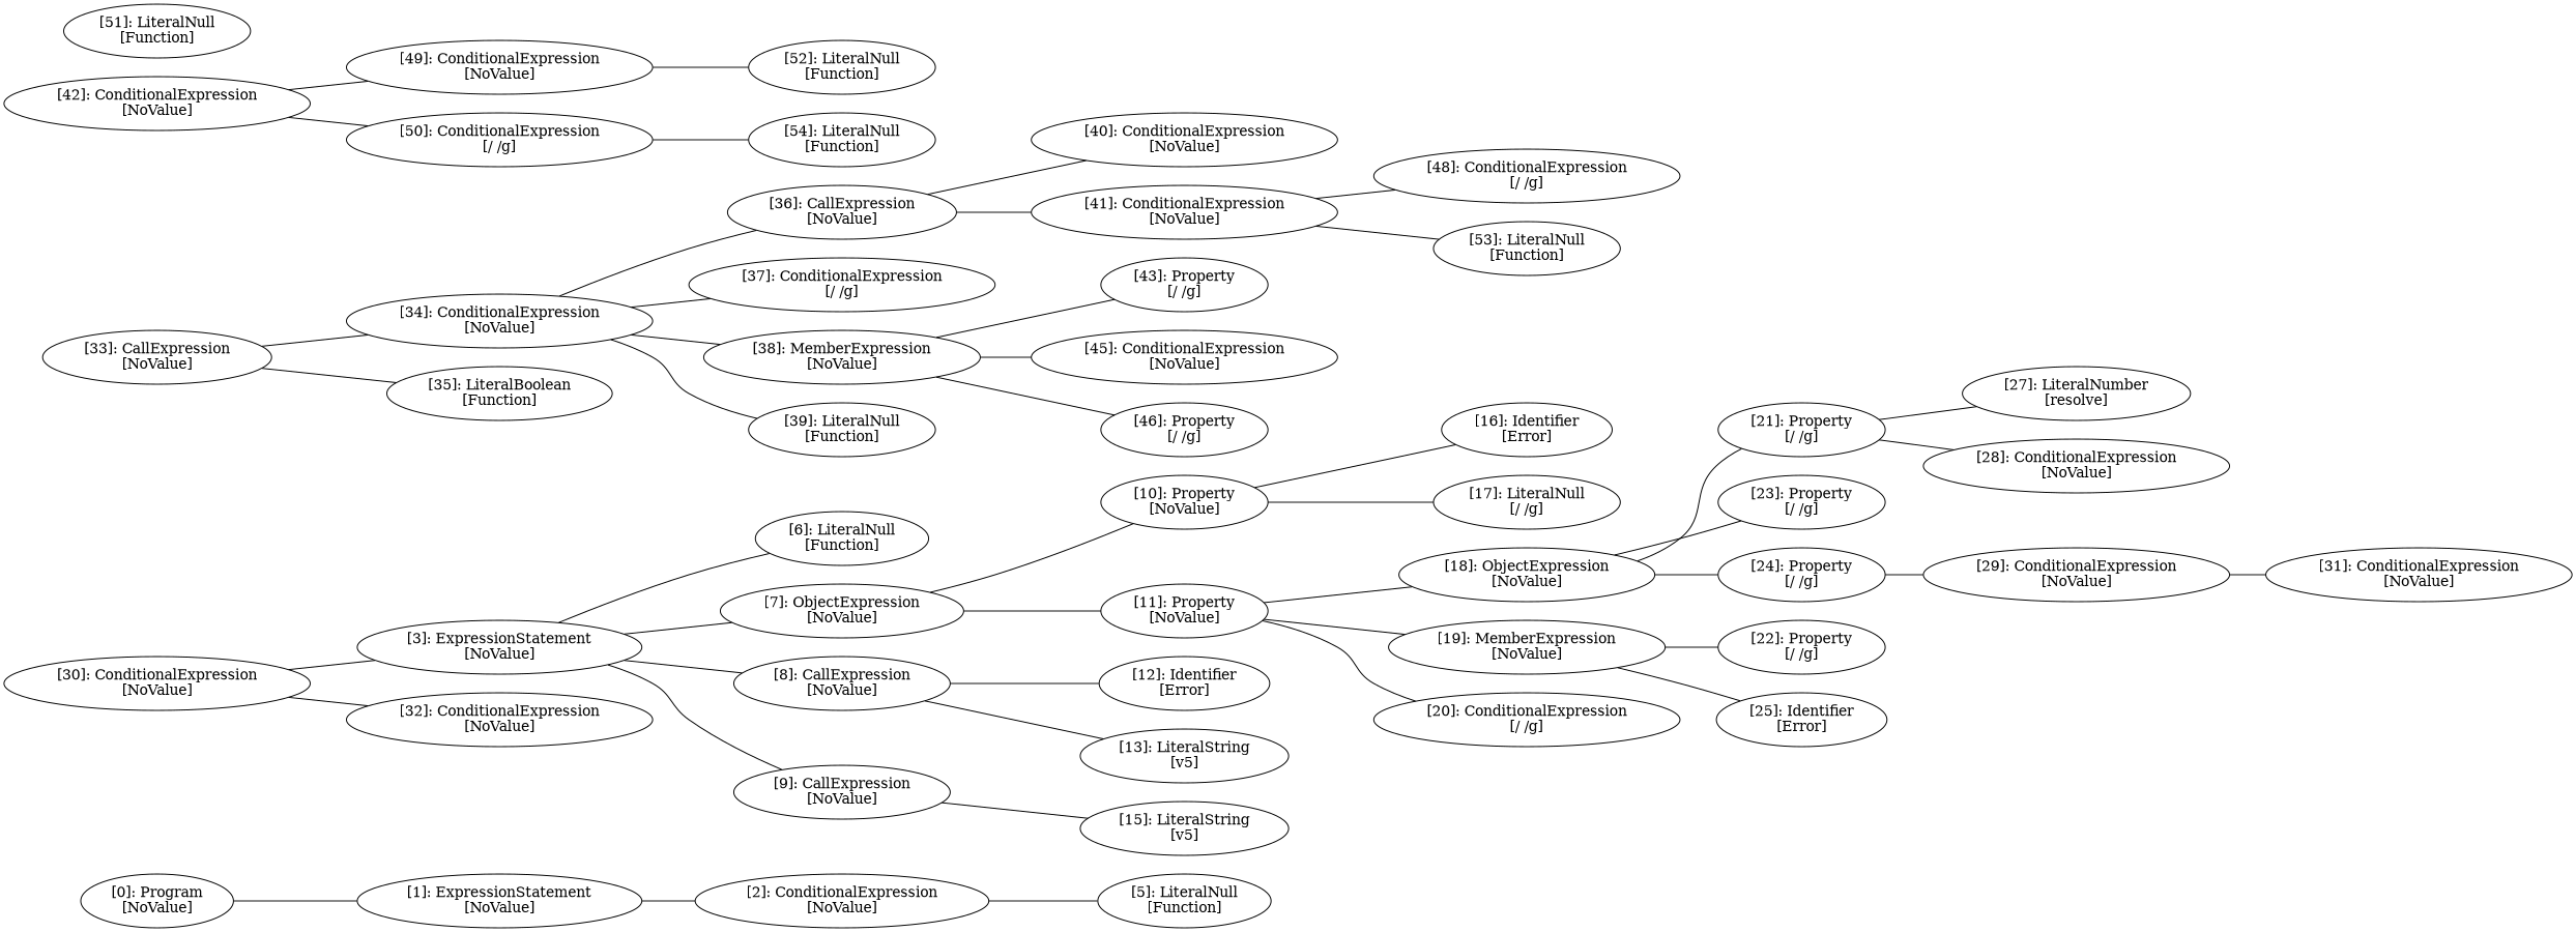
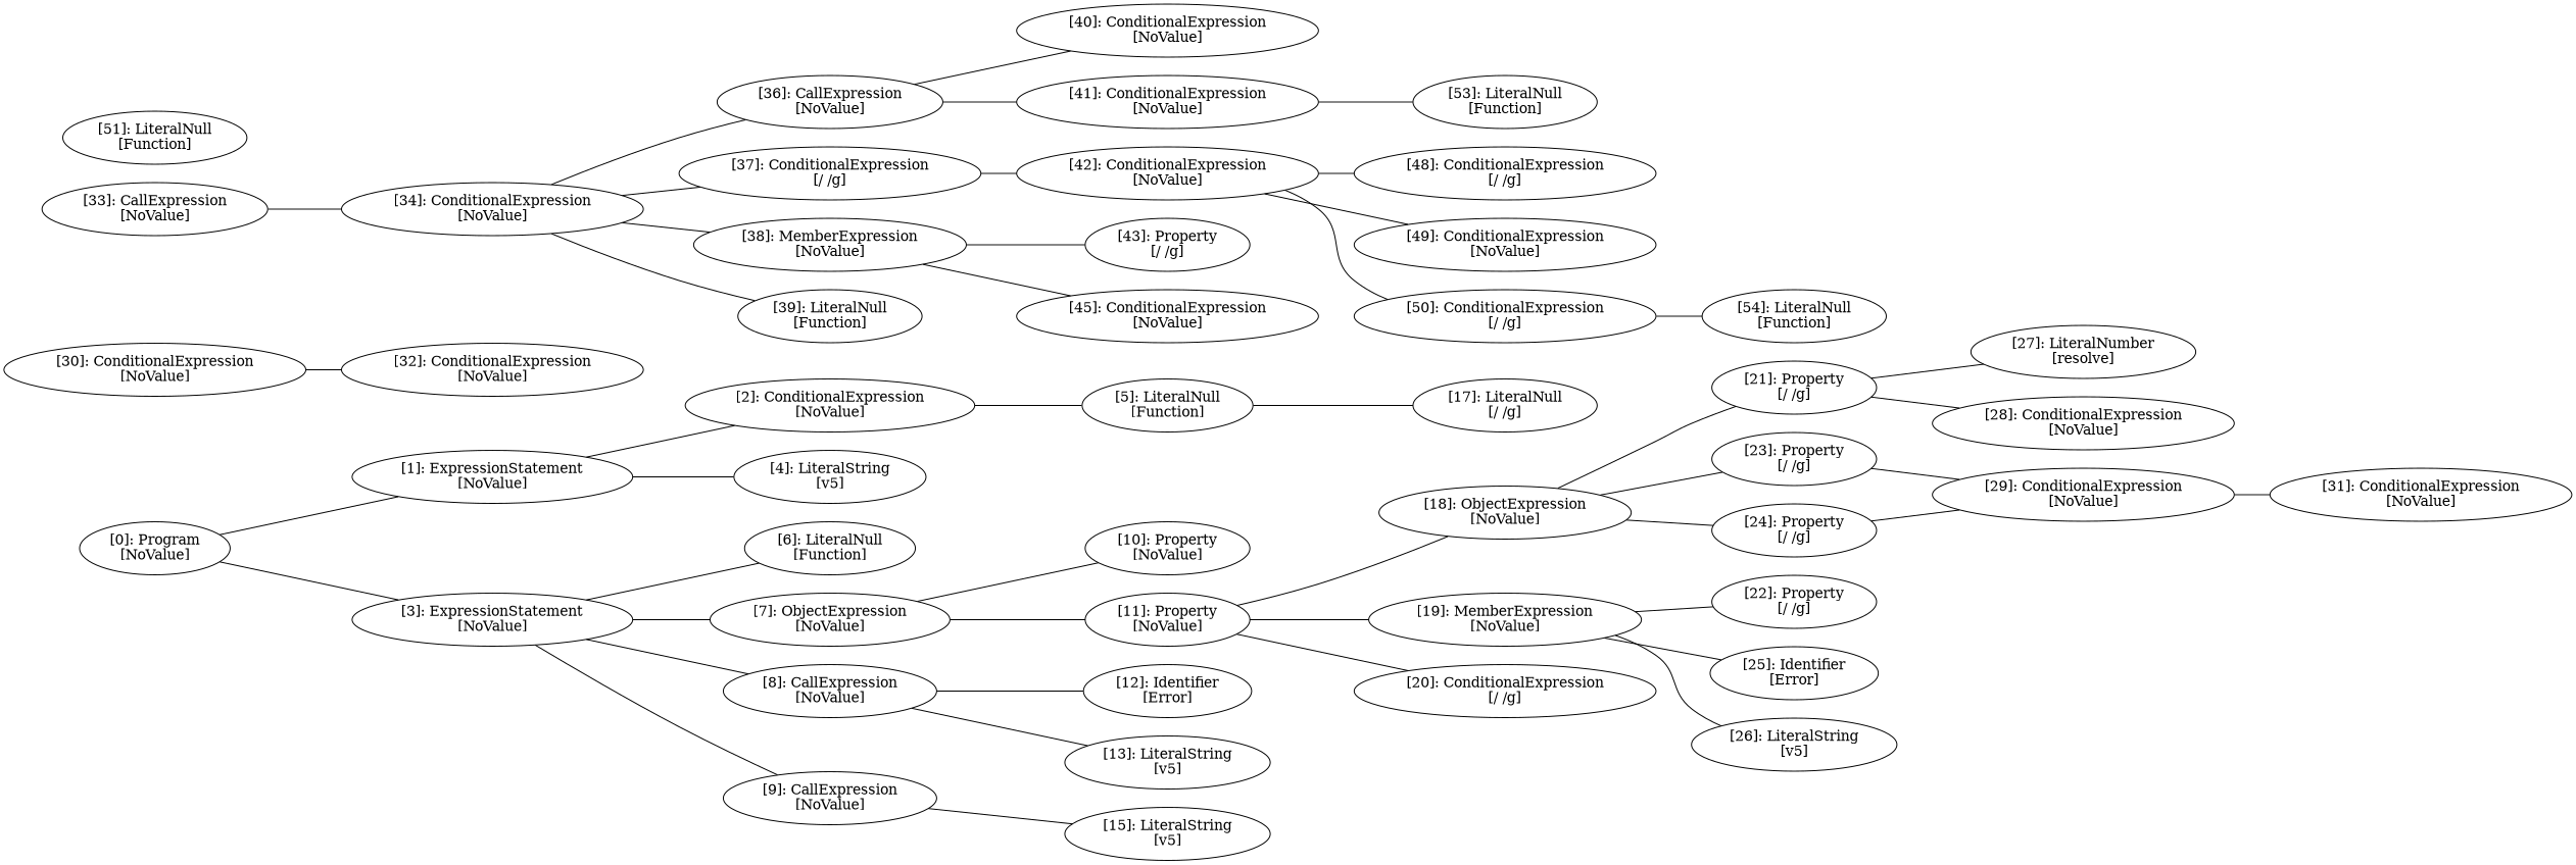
  graph {
    rankdir=LR
    n1 [label="[0]: Program\n[NoValue]"]
    n2 [label="[1]: ExpressionStatement\n[NoValue]"]
    n3 [label="[3]: ExpressionStatement\n[NoValue]"]
    n4 [label="[2]: ConditionalExpression\n[NoValue]"]
+   n5 [label="[4]: LiteralString\n[v5]"]
    n6 [label="[6]: LiteralNull\n[Function]"]
    n7 [label="[7]: ObjectExpression\n[NoValue]"]
    n8 [label="[8]: CallExpression\n[NoValue]"]
    n9 [label="[9]: CallExpression\n[NoValue]"]
    n10 [label="[5]: LiteralNull\n[Function]"]
    n11 [label="[10]: Property\n[NoValue]"]
    n12 [label="[11]: Property\n[NoValue]"]
    n13 [label="[12]: Identifier\n[Error]"]
    n14 [label="[13]: LiteralString\n[v5]"]
    n15 [label="[15]: LiteralString\n[v5]"]
-   n16 [label="[16]: Identifier\n[Error]"]
    n17 [label="[17]: LiteralNull\n[/ /g]"]
    n18 [label="[18]: ObjectExpression\n[NoValue]"]
    n19 [label="[19]: MemberExpression\n[NoValue]"]
    n20 [label="[20]: ConditionalExpression\n[/ /g]"]
    n21 [label="[21]: Property\n[/ /g]"]
    n22 [label="[23]: Property\n[/ /g]"]
    n23 [label="[24]: Property\n[/ /g]"]
    n24 [label="[22]: Property\n[/ /g]"]
    n25 [label="[25]: Identifier\n[Error]"]
+   n26 [label="[26]: LiteralString\n[v5]"]
    n27 [label="[27]: LiteralNumber\n[resolve]"]
    n28 [label="[28]: ConditionalExpression\n[NoValue]"]
    n29 [label="[29]: ConditionalExpression\n[NoValue]"]
    n30 [label="[31]: ConditionalExpression\n[NoValue]"]
    n31 [label="[30]: ConditionalExpression\n[NoValue]"]
    n32 [label="[32]: ConditionalExpression\n[NoValue]"]
    n33 [label="[33]: CallExpression\n[NoValue]"]
    n34 [label="[34]: ConditionalExpression\n[NoValue]"]
-   n35 [label="[35]: LiteralBoolean\n[Function]"]
    n36 [label="[36]: CallExpression\n[NoValue]"]
    n37 [label="[37]: ConditionalExpression\n[/ /g]"]
    n38 [label="[38]: MemberExpression\n[NoValue]"]
    n39 [label="[39]: LiteralNull\n[Function]"]
    n40 [label="[40]: ConditionalExpression\n[NoValue]"]
    n41 [label="[41]: ConditionalExpression\n[NoValue]"]
    n42 [label="[42]: ConditionalExpression\n[NoValue]"]
    n43 [label="[43]: Property\n[/ /g]"]
    n44 [label="[45]: ConditionalExpression\n[NoValue]"]
-   n45 [label="[46]: Property\n[/ /g]"]
    n46 [label="[48]: ConditionalExpression\n[/ /g]"]
    n47 [label="[53]: LiteralNull\n[Function]"]
    n48 [label="[49]: ConditionalExpression\n[NoValue]"]
    n49 [label="[50]: ConditionalExpression\n[/ /g]"]
-   n50 [label="[52]: LiteralNull\n[Function]"]
    n51 [label="[54]: LiteralNull\n[Function]"]
    n52 [label="[51]: LiteralNull\n[Function]"]
    n1 -- n2
-   n31 -- n3
+   n1 -- n3
    n2 -- n4
+   n2 -- n5
    n3 -- n6
    n3 -- n7
    n3 -- n8
    n3 -- n9
    n4 -- n10
    n7 -- n11
    n7 -- n12
    n8 -- n13
    n8 -- n14
    n9 -- n15
-   n11 -- n16
-   n11 -- n17
+   n10 -- n17
    n12 -- n18
    n12 -- n19
    n12 -- n20
    n18 -- n21
    n18 -- n22
    n18 -- n23
    n19 -- n24
    n19 -- n25
+   n19 -- n26
    n21 -- n27
    n21 -- n28
+   n22 -- n29
    n23 -- n29
    n29 -- n30
    n31 -- n32
    n33 -- n34
-   n33 -- n35
    n34 -- n36
    n34 -- n37
    n34 -- n38
    n34 -- n39
    n36 -- n40
    n36 -- n41
+   n37 -- n42
    n38 -- n43
    n38 -- n44
-   n38 -- n45
-   n41 -- n46
+   n42 -- n46
    n41 -- n47
    n42 -- n48
    n42 -- n49
-   n48 -- n50
    n49 -- n51
  }
